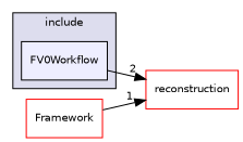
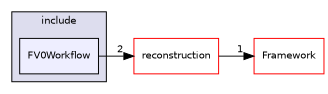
  digraph {
    compound=true
    rankdir=LR
    node [fontname=Helvetica fontsize=10 shape=box color=red]
    edge [labeldistance=1.5 labelfontname=Helvetica labelfontsize=10]
    n1 [fillcolor="#eeeeff" label=FV0Workflow pencolor=black style=filled color=""]
    n2 [label=reconstruction]
    n3 [label=Framework]
    subgraph cluster_1 {
      bgcolor="#ddddee"
      fontname=Helvetica
      fontsize=10
      label=include
      pencolor=black
      n1
    }
    n1 -> n2 [headlabel=2]
-   n3 -> n2 [headlabel=1]
+   n2 -> n3 [headlabel=1]
  }
